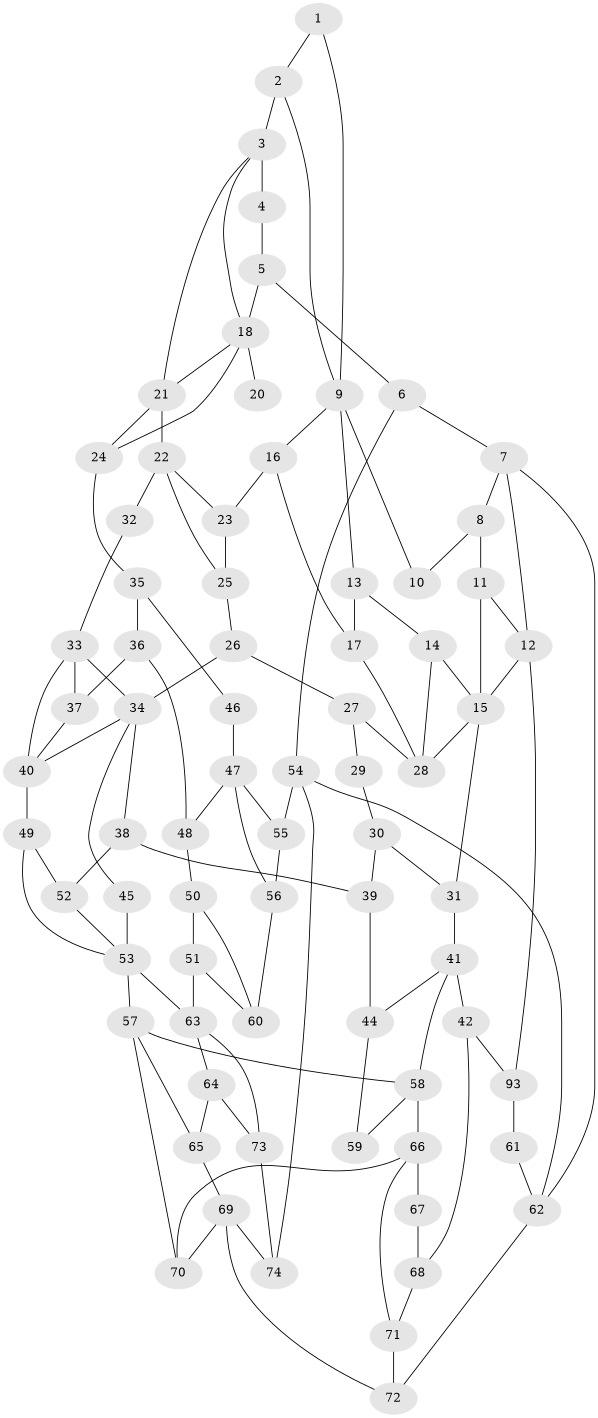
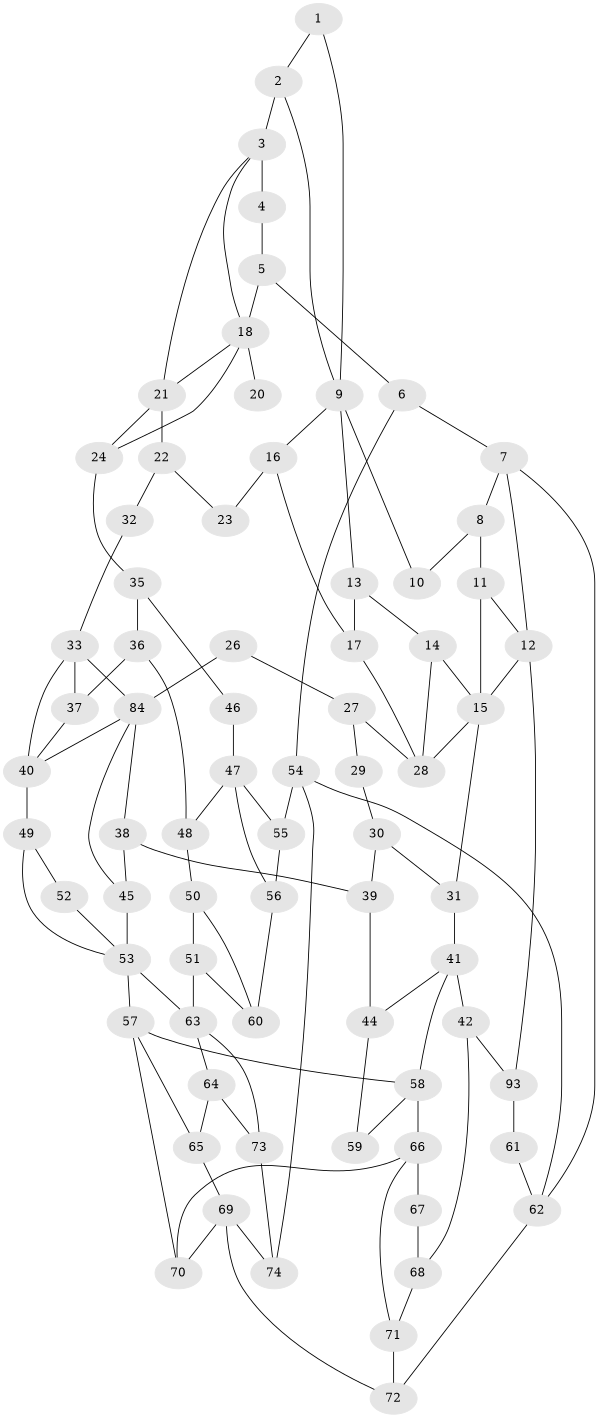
  graph {
    node [color=gray90 style=filled]
    edge [weight=1.0]
    1
    2
    9
    3
    10
    13
    16
    4
    18
    21
    5
    20
    24
    22
    6
    7
    54
    8
    12
    62
    55
    74
    11
    15
    n25 [label=93]
    72
    14
    17
    23
    28
    31
    61
    41
-   25
    35
    36
    46
    32
    26
    33
    27
-   34
+   34 [label=84]
    29
    40
    38
    45
    30
    39
    44
    42
    58
    37
    49
    53
    48
    47
    50
    59
    52
    68
    71
    63
    57
    56
    60
    51
    64
    73
    65
    70
    66
    69
    67
    1 -- 2
    1 -- 9
    2 -- 9
    2 -- 3 [weight=2.0]
    9 -- 10 [weight=2.0]
    9 -- 13
    9 -- 16
    3 -- 4 [weight=2.0]
    3 -- 18
    3 -- 21
    13 -- 14
    13 -- 17
    16 -- 17
    16 -- 23
    4 -- 5 [weight=4.0]
    18 -- 21
    18 -- 20 [weight=2.0]
    18 -- 24
    21 -- 24
    21 -- 22 [weight=2.0]
    5 -- 18
    5 -- 6
    24 -- 35
    22 -- 23
-   22 -- 25
    22 -- 32 [weight=2.0]
    6 -- 7
    6 -- 54
    7 -- 8
    7 -- 12
    7 -- 62
    54 -- 62
    54 -- 55
    54 -- 74
    8 -- 10
    8 -- 11 [weight=2.0]
    12 -- 15
    12 -- n25
    62 -- 72
    55 -- 56
    11 -- 12
    11 -- 15
    15 -- 28
    15 -- 31 [weight=2.0]
    n25 -- 61 [weight=2.0]
    14 -- 15
    14 -- 28
    17 -- 28
-   23 -- 25
    31 -- 41 [weight=2.0]
    61 -- 62
    41 -- 44
    41 -- 42 [weight=2.0]
    41 -- 58
-   25 -- 26
    35 -- 36
    35 -- 46
    36 -- 37
    36 -- 48
    46 -- 47 [weight=3.0]
    32 -- 33 [weight=2.0]
    26 -- 27 [weight=2.0]
    26 -- 34 [weight=2.0]
    33 -- 34
    33 -- 40 [weight=2.0]
    33 -- 37
    27 -- 28 [weight=2.0]
    27 -- 29 [weight=2.0]
    34 -- 40
    34 -- 38
    34 -- 45
    29 -- 30
    40 -- 49 [weight=2.0]
-   38 -- 52
+   38 -- 45
    38 -- 39
    45 -- 53
    30 -- 31
    30 -- 39
    39 -- 44
    44 -- 59
    42 -- n25 [weight=2.0]
    42 -- 68 [weight=2.0]
    58 -- 59
    58 -- 66 [weight=2.0]
    37 -- 40
    49 -- 53
    49 -- 52 [weight=2.0]
    53 -- 63
    53 -- 57
    48 -- 50
    47 -- 55
    47 -- 48
    47 -- 56
    50 -- 60
    50 -- 51
    52 -- 53
    68 -- 71
    71 -- 72
    63 -- 64
    63 -- 73
    57 -- 58
    57 -- 65
    57 -- 70
    56 -- 60
    51 -- 63 [weight=2.0]
    51 -- 60
    64 -- 73
    64 -- 65
    73 -- 74
    65 -- 69
    66 -- 71
    66 -- 70 [weight=2.0]
    66 -- 67
    69 -- 74
    69 -- 72
    69 -- 70 [weight=2.0]
    67 -- 68 [weight=2.0]
  }
